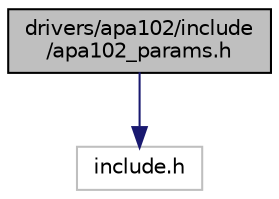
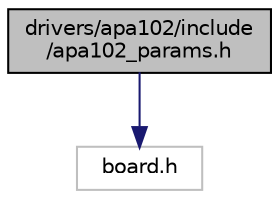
  digraph {
    node [fontname=Helvetica fontsize=10 shape=record style=filled]
    n1 [color=black fillcolor=grey75 fontcolor=black height=0.2 label="drivers/apa102/include\l/apa102_params.h" width=0.4]
-   n2 [color=grey75 fillcolor=white height=0.2 label="include.h" width=0.4]
+   n2 [color=grey75 fillcolor=white height=0.2 label="board.h" width=0.4]
    n1 -> n2 [color=midnightblue fontname=Helvetica fontsize=10 labelfontname=Helvetica labelfontsize=10 style=solid]
  }
